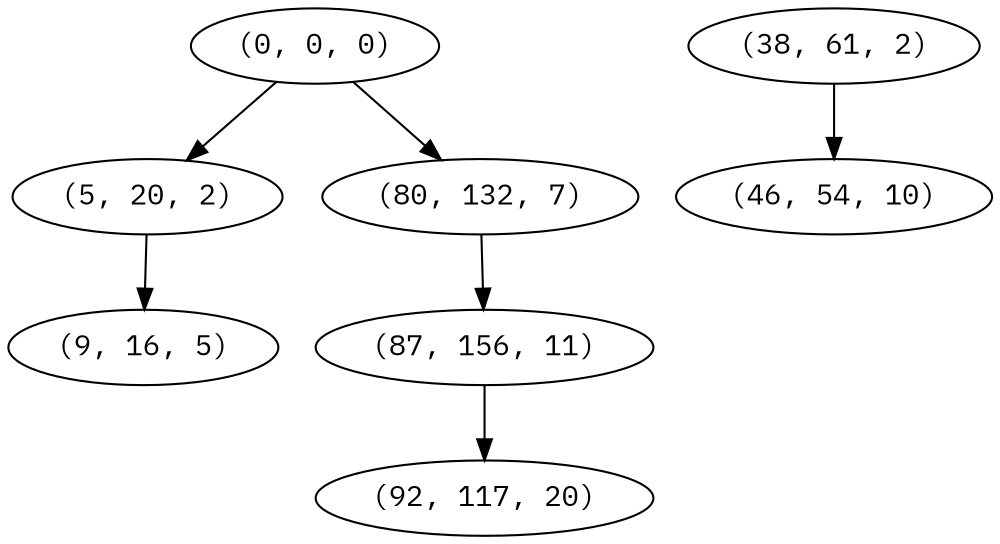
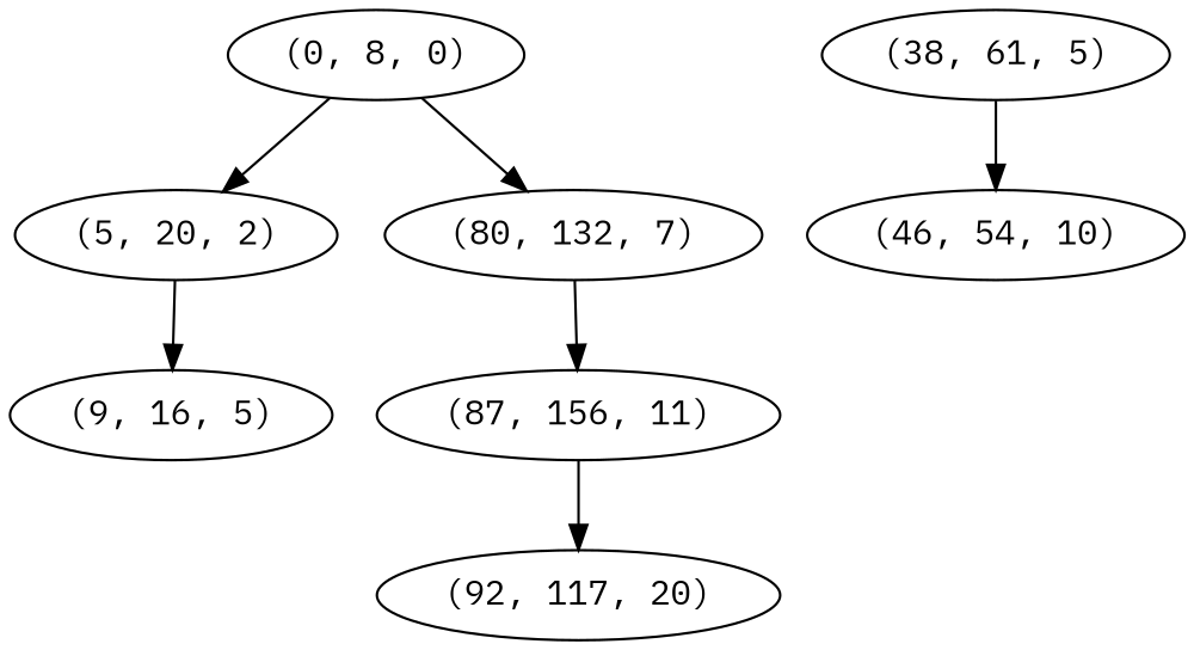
  digraph {
    fontname="IBM Plex Mono"
    node [fontname="IBM Plex Mono"]
    edge [fontname="IBM Plex Mono"]
-   "(0, 0, 0)"
+   "(0, 0, 0)" [label="(0, 8, 0)"]
    "(5, 20, 2)"
    "(80, 132, 7)"
    "(9, 16, 5)"
-   "(38, 61, 5)" [label="(38, 61, 2)"]
+   "(38, 61, 5)"
    "(46, 54, 10)"
    n7 [label="(87, 156, 11)"]
    n8 [label="(92, 117, 20)"]
    "(0, 0, 0)" -> "(5, 20, 2)"
    "(0, 0, 0)" -> "(80, 132, 7)"
    "(5, 20, 2)" -> "(9, 16, 5)"
    "(80, 132, 7)" -> n7
    "(38, 61, 5)" -> "(46, 54, 10)"
    n7 -> n8
  }
